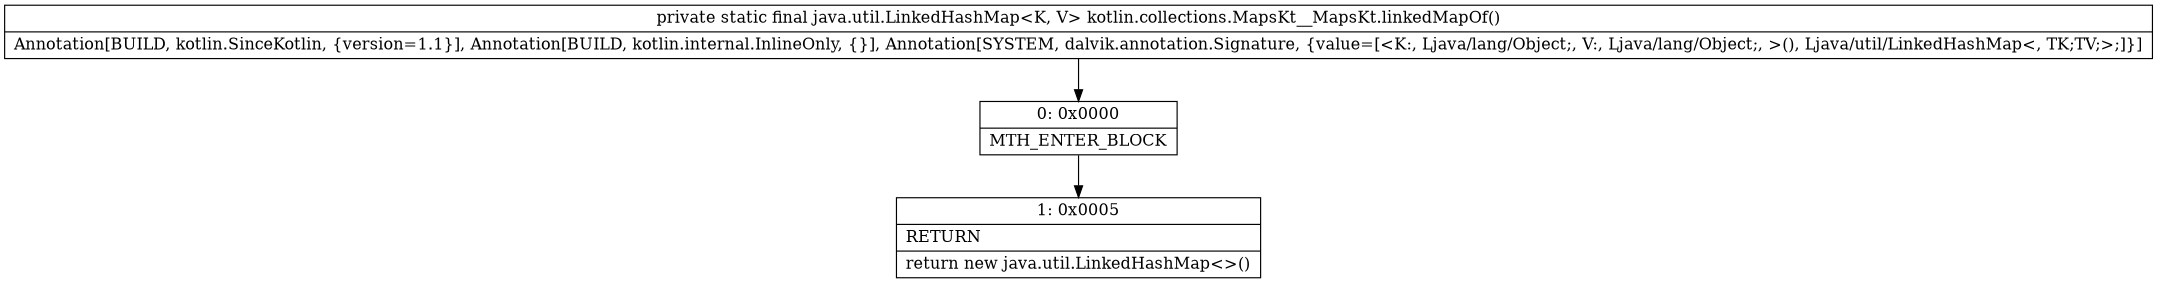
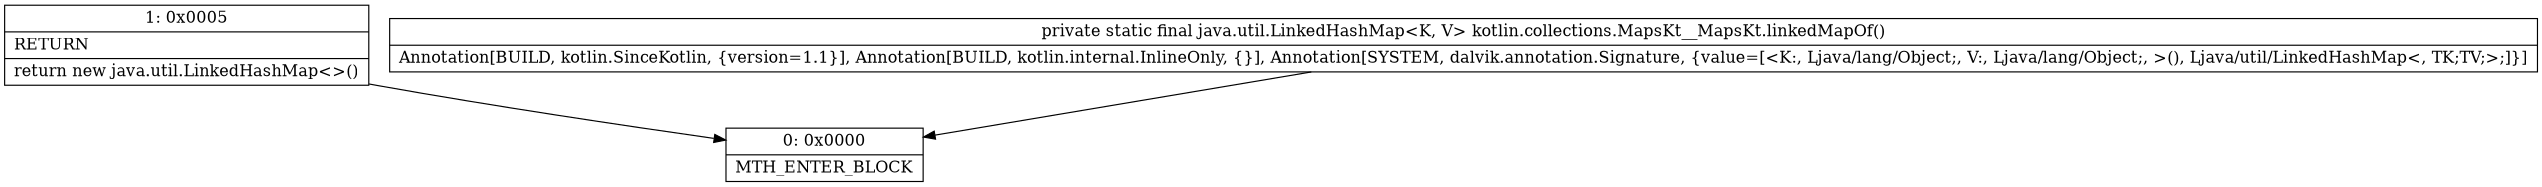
  digraph {
    node [shape=record]
    n1 [label="{0\:\ 0x0000|MTH_ENTER_BLOCK\l}"]
    n2 [label="{1\:\ 0x0005|RETURN\l|return new java.util.LinkedHashMap\<\>()\l}"]
    n3 [label="{private static final java.util.LinkedHashMap\<K, V\> kotlin.collections.MapsKt__MapsKt.linkedMapOf()  | Annotation[BUILD, kotlin.SinceKotlin, \{version=1.1\}], Annotation[BUILD, kotlin.internal.InlineOnly, \{\}], Annotation[SYSTEM, dalvik.annotation.Signature, \{value=[\<K:, Ljava\/lang\/Object;, V:, Ljava\/lang\/Object;, \>(), Ljava\/util\/LinkedHashMap\<, TK;TV;\>;]\}]\l}"]
-   n1 -> n2
+   n2 -> n1
    n3 -> n1
  }
